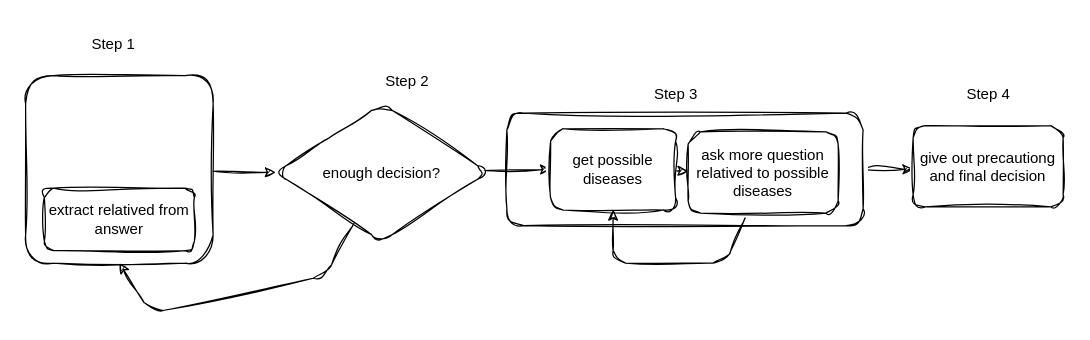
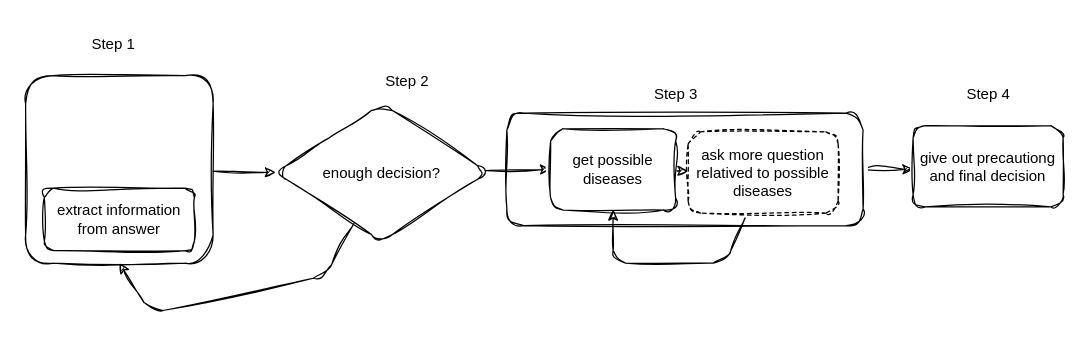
  <mxCell id="0" />
  <mxCell id="1" parent="0" />
  <mxCell id="2" style="edgeStyle=none;html=1;sketch=1;curveFitting=1;jiggle=2;" edge="1" parent="1" source="3"><mxGeometry relative="1" as="geometry"><mxPoint x="730" y="135" as="targetPoint" /></mxGeometry></mxCell>
  <mxCell id="3" value="" style="whiteSpace=wrap;html=1;rounded=1;gradientColor=none;sketch=1;curveFitting=1;jiggle=2;" vertex="1" parent="1"><mxGeometry x="405" y="90" width="285" height="90" as="geometry" /></mxCell>
  <mxCell id="4" style="edgeStyle=none;html=1;entryX=0;entryY=0.5;entryDx=0;entryDy=0;sketch=1;curveFitting=1;jiggle=2;" edge="1" parent="1" source="5" target="9"><mxGeometry relative="1" as="geometry" /></mxCell>
  <mxCell id="5" value="" style="whiteSpace=wrap;html=1;rounded=1;gradientColor=none;sketch=1;curveFitting=1;jiggle=2;" vertex="1" parent="1"><mxGeometry x="20" y="60" width="150" height="150" as="geometry" /></mxCell>
- <mxCell id="6" value="extract relatived from answer" style="whiteSpace=wrap;html=1;gradientColor=none;rounded=1;sketch=1;curveFitting=1;jiggle=2;" vertex="1" parent="1"><mxGeometry x="35" y="150" width="120" height="50" as="geometry" /></mxCell>
+ <mxCell id="6" value="extract information from answer" style="whiteSpace=wrap;html=1;gradientColor=none;rounded=1;sketch=1;curveFitting=1;jiggle=2;" vertex="1" parent="1"><mxGeometry x="35" y="150" width="120" height="50" as="geometry" /></mxCell>
  <mxCell id="7" style="edgeStyle=none;html=1;entryX=0.5;entryY=1;entryDx=0;entryDy=0;sketch=1;curveFitting=1;jiggle=2;" edge="1" parent="1" source="9" target="5"><mxGeometry relative="1" as="geometry"><Array as="points"><mxPoint x="260" y="220" /><mxPoint x="120" y="250" /></Array></mxGeometry></mxCell>
  <mxCell id="8" style="edgeStyle=none;html=1;entryX=0;entryY=0.5;entryDx=0;entryDy=0;sketch=1;curveFitting=1;jiggle=2;" edge="1" parent="1" source="9" target="12"><mxGeometry relative="1" as="geometry" /></mxCell>
  <mxCell id="9" value="enough decision?" style="rhombus;whiteSpace=wrap;html=1;rounded=1;gradientColor=none;sketch=1;curveFitting=1;jiggle=2;" vertex="1" parent="1"><mxGeometry x="220" y="82.5" width="170" height="110" as="geometry" /></mxCell>
  <mxCell id="10" value="Step 1" style="text;html=1;align=center;verticalAlign=middle;resizable=0;points=[];autosize=1;strokeColor=none;fillColor=none;sketch=1;curveFitting=1;jiggle=2;" vertex="1" parent="1"><mxGeometry x="60" y="20" width="60" height="30" as="geometry" /></mxCell>
  <mxCell id="11" style="edgeStyle=none;html=1;sketch=1;curveFitting=1;jiggle=2;" edge="1" parent="1" source="12" target="14"><mxGeometry relative="1" as="geometry" /></mxCell>
  <mxCell id="12" value="get possible diseases" style="whiteSpace=wrap;html=1;gradientColor=none;rounded=1;sketch=1;curveFitting=1;jiggle=2;" vertex="1" parent="1"><mxGeometry x="440" y="102.5" width="100" height="65" as="geometry" /></mxCell>
  <mxCell id="13" style="edgeStyle=none;html=1;entryX=0.5;entryY=1;entryDx=0;entryDy=0;sketch=1;curveFitting=1;jiggle=2;" edge="1" parent="1" source="14" target="12"><mxGeometry relative="1" as="geometry"><Array as="points"><mxPoint x="580" y="210" /><mxPoint x="490" y="210" /></Array></mxGeometry></mxCell>
- <mxCell id="14" value="ask more question relatived to possible diseases" style="whiteSpace=wrap;html=1;gradientColor=none;rounded=1;sketch=1;curveFitting=1;jiggle=2;" vertex="1" parent="1"><mxGeometry x="550" y="105" width="120" height="65" as="geometry" /></mxCell>
+ <mxCell id="14" value="ask more question relatived to possible diseases" style="whiteSpace=wrap;html=1;gradientColor=none;rounded=1;sketch=1;curveFitting=1;jiggle=2;dashed=1;" vertex="1" parent="1"><mxGeometry x="550" y="105" width="120" height="65" as="geometry" /></mxCell>
  <mxCell id="15" value="Step 2" style="text;html=1;align=center;verticalAlign=middle;resizable=0;points=[];autosize=1;strokeColor=none;fillColor=none;sketch=1;curveFitting=1;jiggle=2;" vertex="1" parent="1"><mxGeometry x="295" y="50" width="60" height="30" as="geometry" /></mxCell>
  <mxCell id="16" value="Step 3" style="text;html=1;align=center;verticalAlign=middle;resizable=0;points=[];autosize=1;strokeColor=none;fillColor=none;sketch=1;curveFitting=1;jiggle=2;" vertex="1" parent="1"><mxGeometry x="510" y="60" width="60" height="30" as="geometry" /></mxCell>
  <mxCell id="17" value="give out precautiong and final decision" style="whiteSpace=wrap;html=1;gradientColor=none;rounded=1;sketch=1;curveFitting=1;jiggle=2;" vertex="1" parent="1"><mxGeometry x="730" y="100" width="120" height="65" as="geometry" /></mxCell>
  <mxCell id="18" value="Step 4" style="text;html=1;align=center;verticalAlign=middle;resizable=0;points=[];autosize=1;strokeColor=none;fillColor=none;sketch=1;curveFitting=1;jiggle=2;" vertex="1" parent="1"><mxGeometry x="760" y="60" width="60" height="30" as="geometry" /></mxCell>
